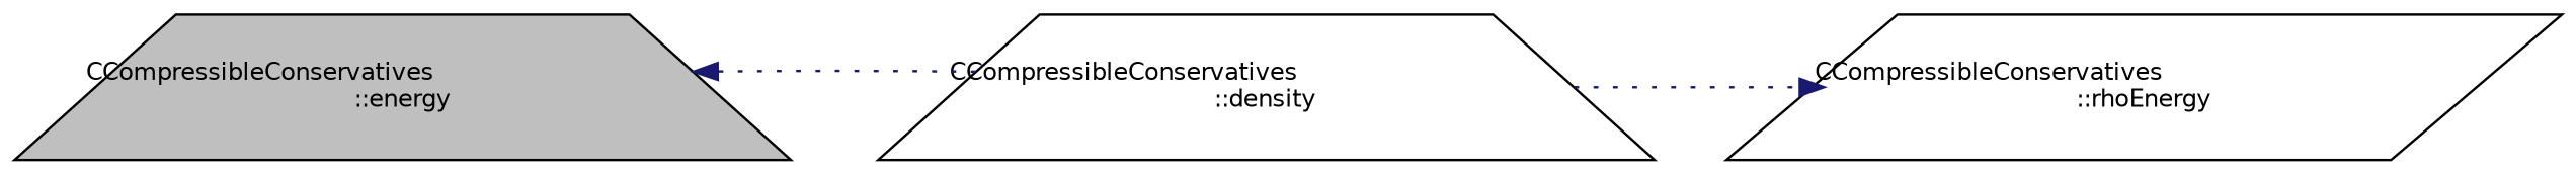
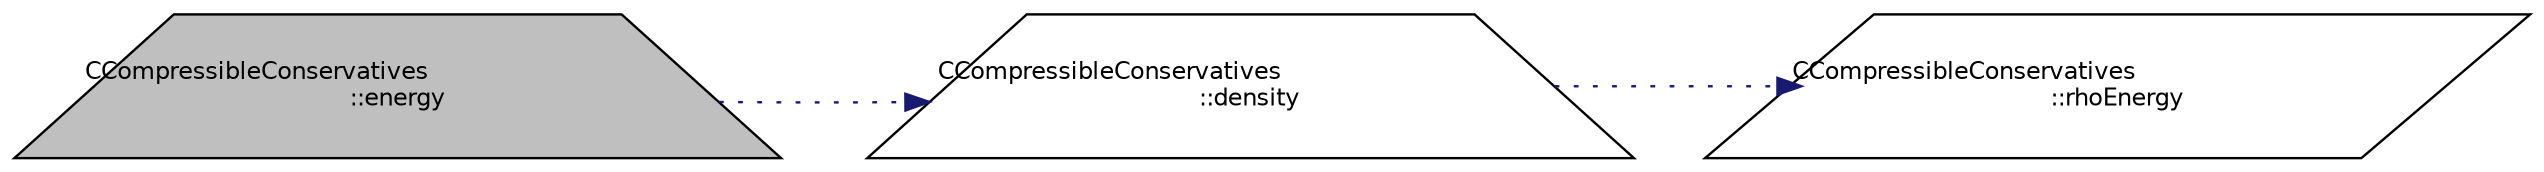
  digraph {
    rankdir=LR
    node [color=black fillcolor=white fontname=Helvetica fontsize=10 shape=trapezium style=filled]
    edge [color=midnightblue fontname=Helvetica fontsize=10 labelfontname=Helvetica labelfontsize=10 style=dotted]
    n1 [fillcolor=grey75 fontcolor=black height=0.2 label="CCompressibleConservatives\l::energy" width=0.4]
    n2 [height=0.2 label="CCompressibleConservatives\l::density" width=0.4]
    n3 [height=0.2 label="CCompressibleConservatives\l::rhoEnergy" shape=parallelogram width=0.4]
-   n2 -> n1
+   n1 -> n2
    n2 -> n3
  }
